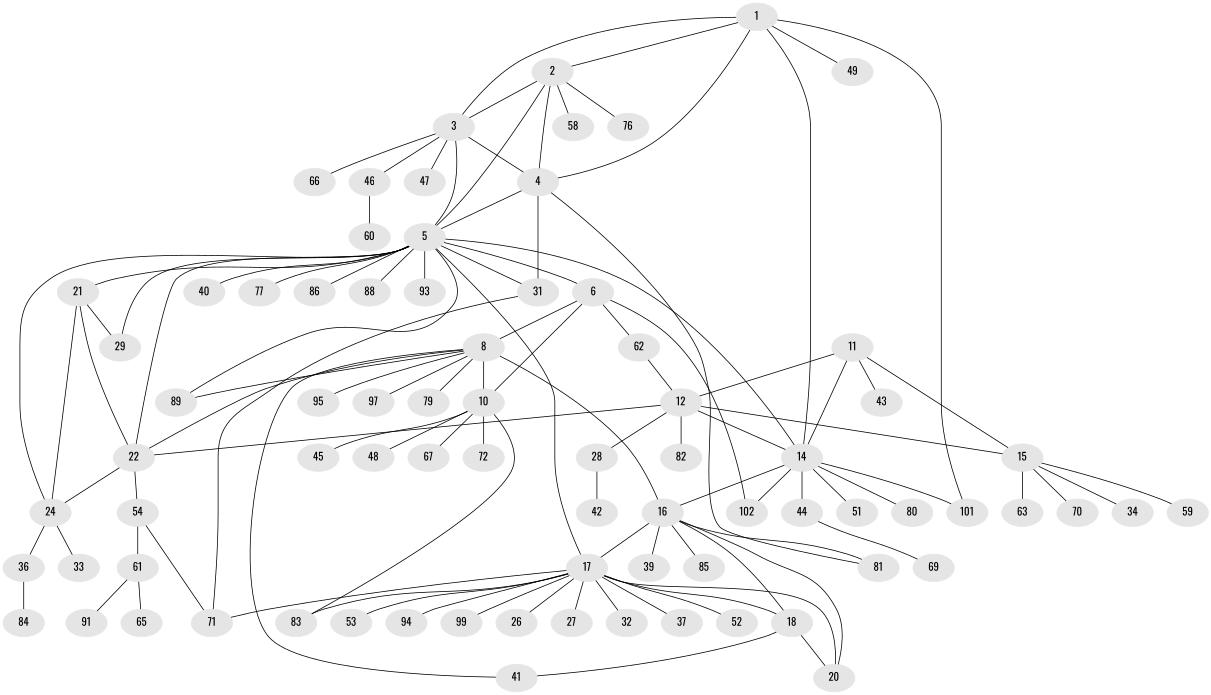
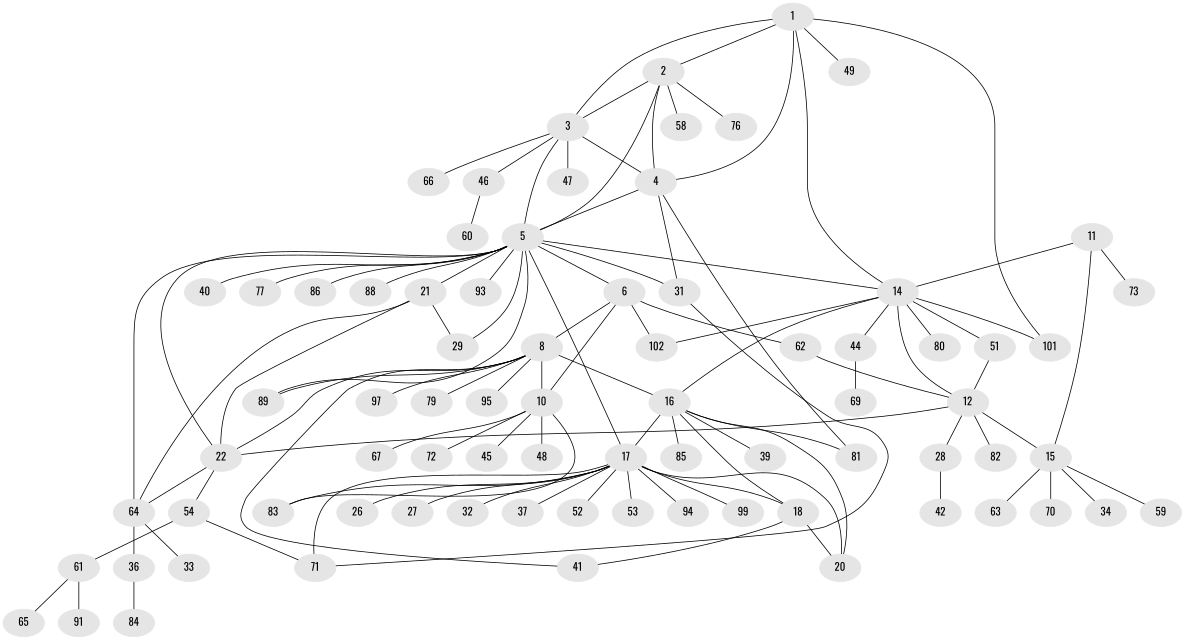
  graph {
    fontname=Oswald
    node [color=gray90 fontname=Oswald style=filled]
    edge [fontname=Oswald]
    1 [super="+96"]
    2 [super="+73"]
    3 [super="+87"]
    4 [super="+55"]
    14 [super="+64"]
    49
    101
    5 [super="+23"]
    58
    76
    46
    47
    66
    31
    81
    6 [super="+7"]
    17 [super="+19"]
    21 [super="+92"]
    22 [super="+25"]
-   24 [super="+78"]
+   24 [super="+78" label=64]
    29
    40
    77
    86
    88
    89
    93
    102
    16 [super="+57"]
    44 [super="+90"]
    51
    80
    60
    71
    8 [super="+9"]
    10 [super="+30"]
    62
    83
    18 [super="+98"]
    20
    26 [super="+38"]
    27
    32
    37
    52
    53
    94
    99
    54 [super="+75"]
    33
    36 [super="+56"]
    41
    79
    95
    97
    45
    48
    67 [super="+74"]
    72
    12 [super="+13"]
    15 [super="+35"]
    28 [super="+50"]
    82
    39
    85
    11 [super="+100"]
-   43
+   43 [label=73]
    34
    59
    63
    70
    42
    69
    61 [super="+103"]
    84
    65
    91
    1 -- 2
    1 -- 3
    1 -- 4
    1 -- 14
    1 -- 49
    1 -- 101
    2 -- 3
    2 -- 4
    2 -- 5
    2 -- 58
    2 -- 76
    3 -- 4
    3 -- 5
    3 -- 46
    3 -- 47
    3 -- 66
    4 -- 5
    4 -- 31
    4 -- 81
    14 -- 101
    14 -- 102
    14 -- 16
    14 -- 44
    14 -- 51
    14 -- 80
    5 -- 14
    5 -- 31
    5 -- 6
    5 -- 17 [weight=2]
    5 -- 21
    5 -- 22 [weight=2]
    5 -- 24
    5 -- 29 [weight=2]
    5 -- 40
    5 -- 77
    5 -- 86
    5 -- 88
    5 -- 89
    5 -- 93
    46 -- 60
    31 -- 71
    6 -- 102
    6 -- 8 [weight=4]
    6 -- 10 [weight=2]
    6 -- 62
    17 -- 71
    17 -- 83
    17 -- 18 [weight=2]
    17 -- 20 [weight=2]
    17 -- 26
    17 -- 27
    17 -- 32
    17 -- 37
    17 -- 52
    17 -- 53
    17 -- 94
    17 -- 99
    21 -- 22 [weight=2]
    21 -- 24
    21 -- 29
    22 -- 24 [weight=2]
    22 -- 54
    24 -- 33
    24 -- 36
    16 -- 81
    16 -- 17 [weight=2]
    16 -- 18
    16 -- 20
    16 -- 39
    16 -- 85
    44 -- 69
    8 -- 22
    8 -- 89
    8 -- 16
    8 -- 10 [weight=2]
    8 -- 41
    8 -- 79
    8 -- 95
    8 -- 97
    10 -- 83
    10 -- 45
    10 -- 48
    10 -- 67
    10 -- 72
    62 -- 12
    18 -- 20
    18 -- 41
    54 -- 71
    54 -- 61
    36 -- 84
    12 -- 14 [weight=2]
    12 -- 22
    12 -- 15 [weight=2]
    12 -- 28
    12 -- 82
    15 -- 34
    15 -- 59
    15 -- 63
    15 -- 70
    28 -- 42
    11 -- 14
-   11 -- 12 [weight=2]
+   51 -- 12 [weight=2]
    11 -- 15
    11 -- 43
    61 -- 65
    61 -- 91
  }
